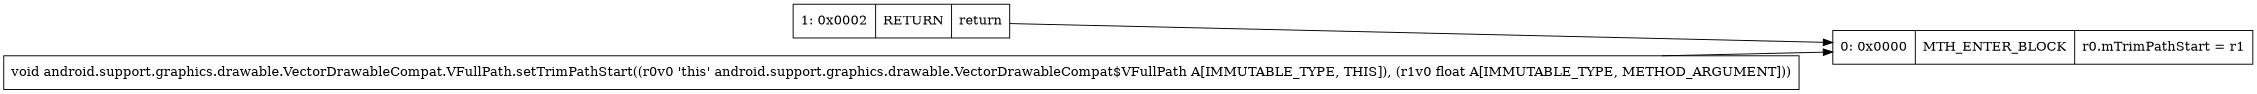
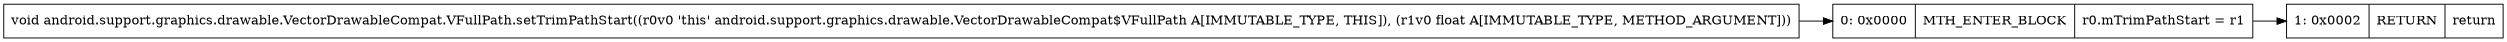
  digraph {
    rankdir=LR
    node [shape=record]
    n1 [label="{0\:\ 0x0000|MTH_ENTER_BLOCK\l|r0.mTrimPathStart = r1\l}"]
    n2 [label="{1\:\ 0x0002|RETURN\l|return\l}"]
    n3 [label="{void android.support.graphics.drawable.VectorDrawableCompat.VFullPath.setTrimPathStart((r0v0 'this' android.support.graphics.drawable.VectorDrawableCompat$VFullPath A[IMMUTABLE_TYPE, THIS]), (r1v0 float A[IMMUTABLE_TYPE, METHOD_ARGUMENT])) }"]
-   n2 -> n1
+   n1 -> n2
    n3 -> n1
  }
